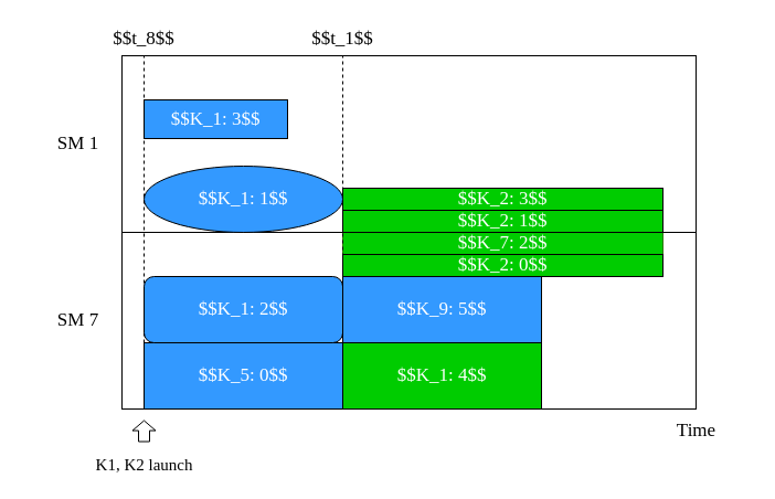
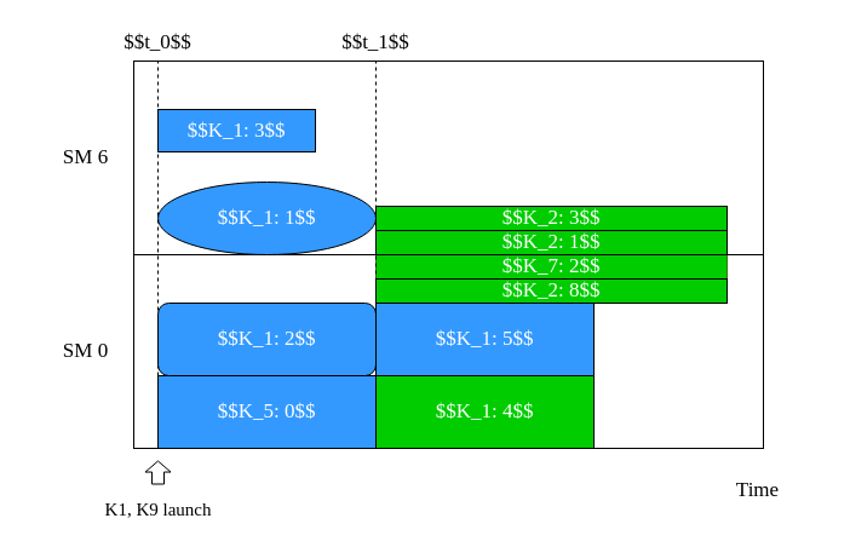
  <mxCell id="0" />
  <mxCell id="1" parent="0" />
- <mxCell id="2" value="Time" style="text;strokeColor=none;fillColor=none;html=1;fontSize=17;fontStyle=0;verticalAlign=middle;align=center;fontFamily=Times New Roman;" vertex="1" parent="1"><mxGeometry x="580" y="370" width="100" height="40" as="geometry" /></mxCell>
- <mxCell id="3" value="SM 1" style="text;strokeColor=none;fillColor=none;html=1;fontSize=17;fontStyle=0;verticalAlign=middle;align=center;fontFamily=Times New Roman;" vertex="1" parent="1"><mxGeometry x="20" y="110" width="100" height="40" as="geometry" /></mxCell>
+ <mxCell id="2" value="Time" style="text;strokeColor=none;fillColor=none;html=1;fontSize=17;fontStyle=0;verticalAlign=middle;align=center;fontFamily=Times New Roman;" vertex="1" parent="1"><mxGeometry x="575" y="385" width="100" height="40" as="geometry" /></mxCell>
+ <mxCell id="3" value="SM 6" style="text;strokeColor=none;fillColor=none;html=1;fontSize=17;fontStyle=0;verticalAlign=middle;align=center;fontFamily=Times New Roman;" vertex="1" parent="1"><mxGeometry x="20" y="110" width="100" height="40" as="geometry" /></mxCell>
  <mxCell id="4" value="" style="rounded=0;whiteSpace=wrap;html=1;fontFamily=Times New Roman;fontSize=17;fillColor=none;strokeColor=#000000;" vertex="1" parent="1"><mxGeometry x="110" y="50" width="520" height="320" as="geometry" /></mxCell>
- <mxCell id="5" value="SM 7" style="text;strokeColor=none;fillColor=none;html=1;fontSize=17;fontStyle=0;verticalAlign=middle;align=center;fontFamily=Times New Roman;" vertex="1" parent="1"><mxGeometry x="20" y="270" width="100" height="40" as="geometry" /></mxCell>
+ <mxCell id="5" value="SM 0" style="text;strokeColor=none;fillColor=none;html=1;fontSize=17;fontStyle=0;verticalAlign=middle;align=center;fontFamily=Times New Roman;" vertex="1" parent="1"><mxGeometry x="20" y="270" width="100" height="40" as="geometry" /></mxCell>
  <mxCell id="6" value="" style="endArrow=none;html=1;fontFamily=Times New Roman;fontSize=17;exitX=0;exitY=0.5;exitDx=0;exitDy=0;entryX=1;entryY=0.5;entryDx=0;entryDy=0;" edge="1" parent="1" source="4" target="4"><mxGeometry width="50" height="50" relative="1" as="geometry"><mxPoint x="420" y="380" as="sourcePoint" /><mxPoint x="470" y="330" as="targetPoint" /></mxGeometry></mxCell>
  <mxCell id="7" value="" style="group;fillColor=#008a00;fontColor=#ffffff;strokeColor=#005700;" vertex="1" connectable="0" parent="1"><mxGeometry x="310" y="170" width="290" height="80" as="geometry" /></mxCell>
  <mxCell id="8" value="$$K_7: 2$$" style="rounded=0;whiteSpace=wrap;html=1;fontFamily=Times New Roman;fontSize=17;fillColor=#00CC00;fontColor=#ffffff;strokeColor=#2D7600;" vertex="1" parent="7"><mxGeometry y="40" width="290" height="20" as="geometry" /></mxCell>
- <mxCell id="9" value="$$K_2: 0$$" style="rounded=0;whiteSpace=wrap;html=1;fontFamily=Times New Roman;fontSize=17;fillColor=#00CC00;fontColor=#ffffff;strokeColor=#000000;" vertex="1" parent="7"><mxGeometry y="60" width="290" height="20" as="geometry" /></mxCell>
+ <mxCell id="9" value="$$K_2: 8$$" style="rounded=0;whiteSpace=wrap;html=1;fontFamily=Times New Roman;fontSize=17;fillColor=#00CC00;fontColor=#ffffff;strokeColor=#000000;" vertex="1" parent="7"><mxGeometry y="60" width="290" height="20" as="geometry" /></mxCell>
  <mxCell id="10" value="$$K_2: 1$$" style="rounded=0;whiteSpace=wrap;html=1;fontFamily=Times New Roman;fontSize=17;fillColor=#d80073;fontColor=#ffffff;strokeColor=#000000;" vertex="1" parent="7"><mxGeometry y="20" width="290" height="20" as="geometry" /></mxCell>
  <mxCell id="11" value="$$K_2: 3$$" style="rounded=0;whiteSpace=wrap;html=1;fontFamily=Times New Roman;fontSize=17;fillColor=#d80073;fontColor=#ffffff;strokeColor=#000000;" vertex="1" parent="7"><mxGeometry width="290" height="20" as="geometry" /></mxCell>
  <mxCell id="12" value="$$K_2: 3$$" style="rounded=0;whiteSpace=wrap;html=1;fontFamily=Times New Roman;fontSize=17;fillColor=#00CC00;fontColor=#ffffff;strokeColor=#000000;" vertex="1" parent="7"><mxGeometry width="290" height="20" as="geometry" /></mxCell>
  <mxCell id="13" value="$$K_2: 1$$" style="rounded=0;whiteSpace=wrap;html=1;fontFamily=Times New Roman;fontSize=17;fillColor=#00CC00;fontColor=#ffffff;strokeColor=#000000;" vertex="1" parent="7"><mxGeometry y="20" width="290" height="20" as="geometry" /></mxCell>
  <mxCell id="14" value="" style="shape=flexArrow;endArrow=classic;html=1;fontFamily=Times New Roman;fontSize=17;endWidth=10;endSize=2.686;" edge="1" parent="1"><mxGeometry width="50" height="50" relative="1" as="geometry"><mxPoint x="130" y="400" as="sourcePoint" /><mxPoint x="130" y="380" as="targetPoint" /></mxGeometry></mxCell>
- <mxCell id="15" value="K1, K2 launch" style="text;strokeColor=none;fillColor=none;html=1;fontSize=15;fontStyle=0;verticalAlign=middle;align=center;fontFamily=Times New Roman;horizontal=1;" vertex="1" parent="1"><mxGeometry x="80" y="410" width="100" height="20" as="geometry" /></mxCell>
+ <mxCell id="15" value="K1, K9 launch" style="text;strokeColor=none;fillColor=none;html=1;fontSize=15;fontStyle=0;verticalAlign=middle;align=center;fontFamily=Times New Roman;horizontal=1;" vertex="1" parent="1"><mxGeometry x="80" y="410" width="100" height="20" as="geometry" /></mxCell>
  <mxCell id="16" value="$$K_5: 0$$" style="rounded=0;whiteSpace=wrap;html=1;fontFamily=Times New Roman;fontSize=17;fillColor=#3399FF;fontColor=#ffffff;strokeColor=#000000;" vertex="1" parent="1"><mxGeometry x="130" y="310" width="180" height="60" as="geometry" /></mxCell>
  <mxCell id="17" value="$$K_1: 2$$" style="whiteSpace=wrap;html=1;fontFamily=Times New Roman;fontSize=17;fillColor=#3399FF;fontColor=#ffffff;strokeColor=#000000;rounded=1;" vertex="1" parent="1"><mxGeometry x="130" y="250" width="180" height="60" as="geometry" /></mxCell>
  <mxCell id="18" value="$$K_1: 4$$" style="rounded=0;whiteSpace=wrap;html=1;fontFamily=Times New Roman;fontSize=17;fillColor=#00cc00;fontColor=#ffffff;strokeColor=#000000;" vertex="1" parent="1"><mxGeometry x="310" y="310" width="180" height="60" as="geometry" /></mxCell>
- <mxCell id="19" value="$$K_9: 5$$" style="rounded=0;whiteSpace=wrap;html=1;fontFamily=Times New Roman;fontSize=17;fillColor=#3399FF;fontColor=#ffffff;strokeColor=#000000;" vertex="1" parent="1"><mxGeometry x="310" y="250" width="180" height="60" as="geometry" /></mxCell>
+ <mxCell id="19" value="$$K_1: 5$$" style="rounded=0;whiteSpace=wrap;html=1;fontFamily=Times New Roman;fontSize=17;fillColor=#3399FF;fontColor=#ffffff;strokeColor=#000000;" vertex="1" parent="1"><mxGeometry x="310" y="250" width="180" height="60" as="geometry" /></mxCell>
  <mxCell id="20" value="$$K_1: 1$$" style="ellipse;whiteSpace=wrap;html=1;fontFamily=Times New Roman;fontSize=17;fillColor=#3399FF;fontColor=#ffffff;strokeColor=#000000;" vertex="1" parent="1"><mxGeometry x="130" y="150" width="180" height="60" as="geometry" /></mxCell>
  <mxCell id="21" value="$$K_1: 3$$" style="rounded=0;whiteSpace=wrap;html=1;fontFamily=Times New Roman;fontSize=17;fillColor=#3399FF;fontColor=#ffffff;strokeColor=#000000;" vertex="1" parent="1"><mxGeometry x="130" y="90" width="130" height="35" as="geometry" /></mxCell>
  <mxCell id="22" value="" style="endArrow=none;dashed=1;html=1;fontFamily=Times New Roman;fontSize=25;" edge="1" parent="1"><mxGeometry width="50" height="50" relative="1" as="geometry"><mxPoint x="130" y="370" as="sourcePoint" /><mxPoint x="130" y="50" as="targetPoint" /></mxGeometry></mxCell>
- <mxCell id="23" value="$$t_8$$" style="text;html=1;strokeColor=none;fillColor=none;align=center;verticalAlign=middle;whiteSpace=wrap;rounded=0;fontFamily=Times New Roman;fontSize=17;" vertex="1" parent="1"><mxGeometry x="100" y="20" width="60" height="30" as="geometry" /></mxCell>
+ <mxCell id="23" value="$$t_0$$" style="text;html=1;strokeColor=none;fillColor=none;align=center;verticalAlign=middle;whiteSpace=wrap;rounded=0;fontFamily=Times New Roman;fontSize=17;" vertex="1" parent="1"><mxGeometry x="100" y="20" width="60" height="30" as="geometry" /></mxCell>
  <mxCell id="24" value="" style="endArrow=none;dashed=1;html=1;fontFamily=Times New Roman;fontSize=25;" edge="1" parent="1"><mxGeometry width="50" height="50" relative="1" as="geometry"><mxPoint x="310" y="370" as="sourcePoint" /><mxPoint x="310" y="50" as="targetPoint" /></mxGeometry></mxCell>
  <mxCell id="25" value="$$t_1$$" style="text;html=1;strokeColor=none;fillColor=none;align=center;verticalAlign=middle;whiteSpace=wrap;rounded=0;fontFamily=Times New Roman;fontSize=17;" vertex="1" parent="1"><mxGeometry x="280" y="20" width="60" height="30" as="geometry" /></mxCell>
